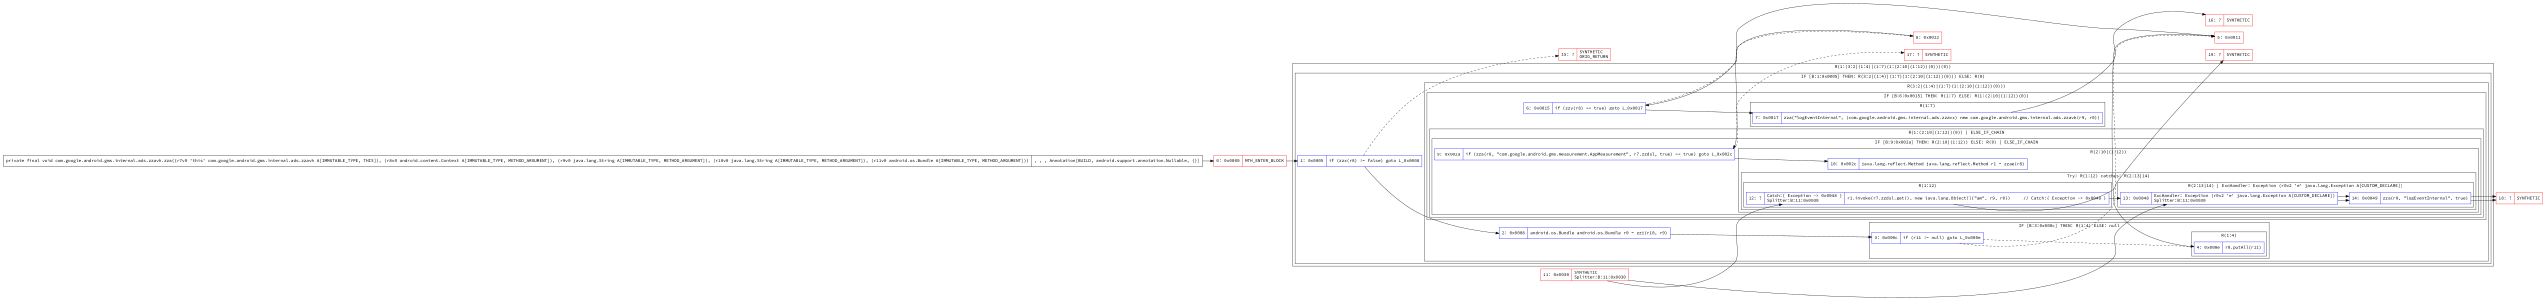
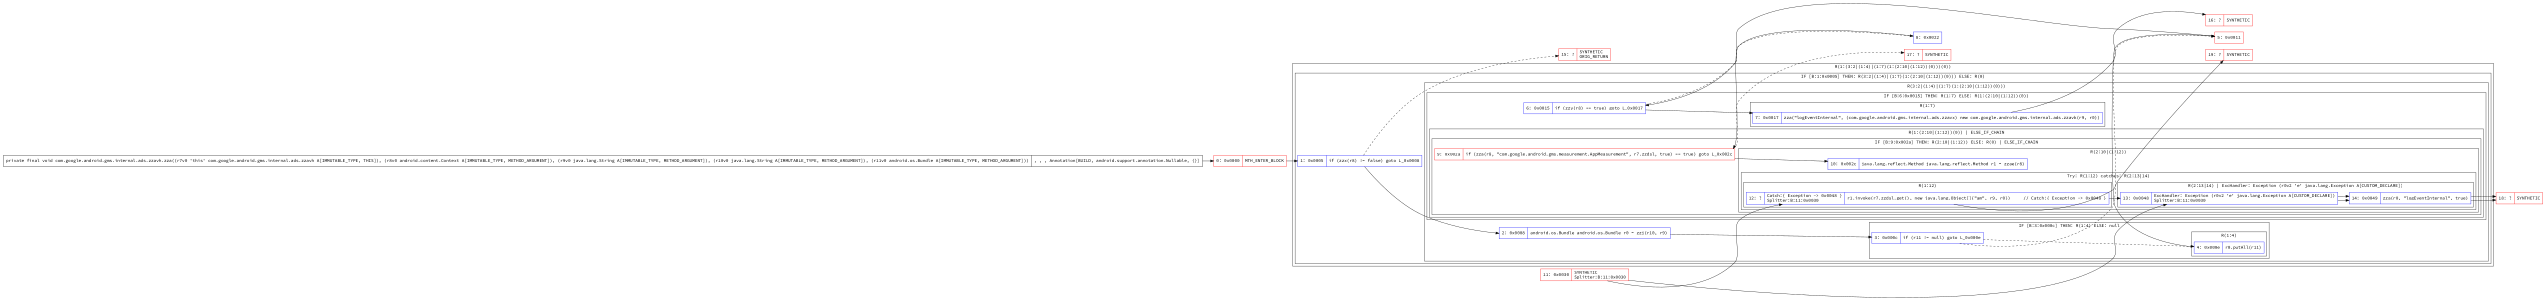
  digraph {
    fontname="Source Code Pro"
    rankdir=LR
    node [color=blue fontname="Source Code Pro" shape=record]
    edge [fontname="Source Code Pro"]
    n1 [label="{4\:\ 0x000e|r0.putAll(r11)\l}"]
    n2 [label="{3\:\ 0x000c|if (r11 != null) goto L_0x000e\l}"]
    n3 [label="{7\:\ 0x0017|zza(\"logEventInternal\", (com.google.android.gms.internal.ads.zzavx) new com.google.android.gms.internal.ads.zzavk(r9, r0))\l}"]
    n4 [label="{12\:\ ?|Catch:\{ Exception \-\> 0x0048 \}\lSplitter:B:11:0x0030\l|r1.invoke(r7.zzdsl.get(), new java.lang.Object[]\{\"am\", r9, r0\})     \/\/ Catch:\{ Exception \-\> 0x0048 \}\l}"]
    n5 [label="{13\:\ 0x0048|ExcHandler: Exception (r0v2 'e' java.lang.Exception A[CUSTOM_DECLARE])\lSplitter:B:11:0x0030\l}"]
    n6 [label="{14\:\ 0x0049|zza(r0, \"logEventInternal\", true)\l}"]
    n7 [label="{10\:\ 0x002c|java.lang.reflect.Method java.lang.reflect.Method r1 = zzae(r8)\l}"]
-   n8 [label="{9\:\ 0x002a|if (zza(r8, \"com.google.android.gms.measurement.AppMeasurement\", r7.zzdsl, true) == true) goto L_0x002c\l}"]
+   n8 [color=red label="{9\:\ 0x002a|if (zza(r8, \"com.google.android.gms.measurement.AppMeasurement\", r7.zzdsl, true) == true) goto L_0x002c\l}"]
    n9 [label="{6\:\ 0x0015|if (zzy(r8) == true) goto L_0x0017\l}"]
    n10 [label="{2\:\ 0x0008|android.os.Bundle android.os.Bundle r0 = zzj(r10, r9)\l}"]
    n11 [label="{1\:\ 0x0005|if (zzx(r8) != false) goto L_0x0008\l}"]
    n12 [color=red label="{5\:\ 0x0011}"]
    n13 [color=red label="{16\:\ ?|SYNTHETIC\l}"]
    n14 [color=red label="{19\:\ ?|SYNTHETIC\l}"]
    n15 [color=red label="{18\:\ ?|SYNTHETIC\l}"]
    n16 [color=red label="{17\:\ ?|SYNTHETIC\l}"]
-   n17 [color=red label="{8\:\ 0x0022}"]
+   n17 [label="{8\:\ 0x0022}"]
    n18 [color=red label="{15\:\ ?|SYNTHETIC\lORIG_RETURN\l}"]
    n19 [color=red label="{11\:\ 0x0030|SYNTHETIC\lSplitter:B:11:0x0030\l}"]
    n20 [color=red label="{0\:\ 0x0000|MTH_ENTER_BLOCK\l}"]
    n21 [label="{private final void com.google.android.gms.internal.ads.zzavh.zza((r7v0 'this' com.google.android.gms.internal.ads.zzavh A[IMMUTABLE_TYPE, THIS]), (r8v0 android.content.Context A[IMMUTABLE_TYPE, METHOD_ARGUMENT]), (r9v0 java.lang.String A[IMMUTABLE_TYPE, METHOD_ARGUMENT]), (r10v0 java.lang.String A[IMMUTABLE_TYPE, METHOD_ARGUMENT]), (r11v0 android.os.Bundle A[IMMUTABLE_TYPE, METHOD_ARGUMENT]))  | , , , Annotation[BUILD, android.support.annotation.Nullable, \{\}]\l}" color=""]
    subgraph cluster_1 {
      label="R(1:(3:2|(1:4)|(1:7)(1:(2:10|(1:12))(0)))(0))"
      subgraph cluster_2 {
        label="IF [B:1:0x0005] THEN: R(3:2|(1:4)|(1:7)(1:(2:10|(1:12))(0))) ELSE: R(0)"
        n11
        subgraph cluster_3 {
          label="R(3:2|(1:4)|(1:7)(1:(2:10|(1:12))(0)))"
          n10
          subgraph cluster_4 {
            label="IF [B:3:0x000c] THEN: R(1:4) ELSE: null"
            n2
            subgraph cluster_5 {
              label="R(1:4)"
              n1
            }
          }
          subgraph cluster_6 {
            label="IF [B:6:0x0015] THEN: R(1:7) ELSE: R(1:(2:10|(1:12))(0))"
            n9
            subgraph cluster_7 {
              label="R(1:7)"
              n3
            }
            subgraph cluster_8 {
              label="R(1:(2:10|(1:12))(0)) | ELSE_IF_CHAIN\l"
              subgraph cluster_9 {
                label="IF [B:9:0x002a] THEN: R(2:10|(1:12)) ELSE: R(0) | ELSE_IF_CHAIN\l"
                n8
                subgraph cluster_10 {
                  label="R(2:10|(1:12))"
                  n7
                  subgraph cluster_11 {
                    label="Try: R(1:12) catches: R(2:13|14)"
                    subgraph cluster_12 {
                      label="R(1:12)"
                      n4
                    }
                    subgraph cluster_13 {
                      label="R(2:13|14) | ExcHandler: Exception (r0v2 'e' java.lang.Exception A[CUSTOM_DECLARE])\l"
                      n5
                      n6
                    }
                  }
                }
                subgraph cluster_14 {
                  label="R(0)"
                }
              }
            }
          }
        }
        subgraph cluster_15 {
          label="R(0)"
        }
      }
    }
    subgraph cluster_16 {
      label="R(2:13|14) | ExcHandler: Exception (r0v2 'e' java.lang.Exception A[CUSTOM_DECLARE])\l"
    }
    n1 -> n12
    n2 -> n1 [style=dashed]
    n2 -> n12 [style=dashed]
    n3 -> n13
    n4 -> n5
    n4 -> n14
    n5 -> n6
    n5 -> n6
    n6 -> n15
    n6 -> n15
    n8 -> n7
    n8 -> n16 [style=dashed]
    n9 -> n3
    n9 -> n17 [style=dashed]
    n10 -> n2
    n11 -> n10
    n11 -> n18 [style=dashed]
    n12 -> n9
    n17 -> n8
    n19 -> n4
    n19 -> n5
    n20 -> n11
    n21 -> n20
  }
